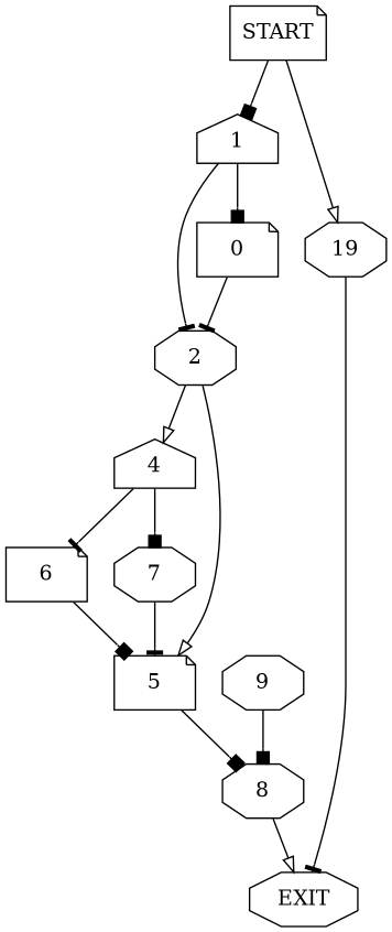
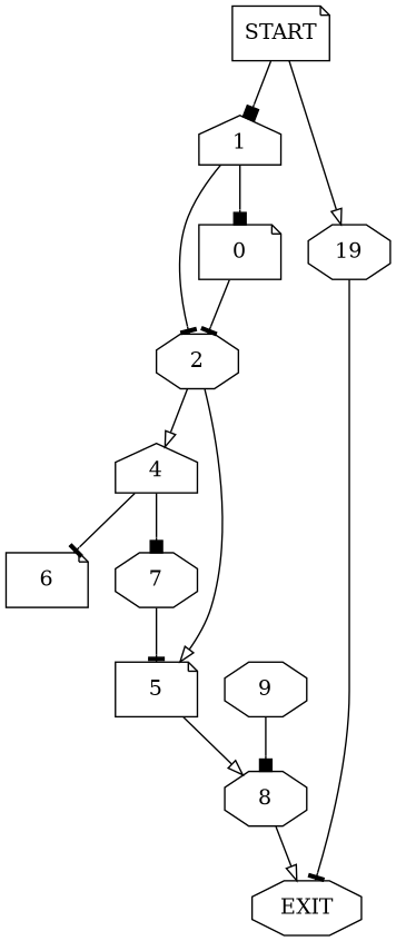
  digraph {
    node [shape=octagon]
    edge [arrowhead=box]
    n1 [label=START shape=note]
    1 [shape=house]
    n3 [label=19]
    2
    n5 [label=0 shape=note]
    n6 [label=EXIT]
    4 [shape=house]
    5 [shape=note]
    6 [shape=note]
    7
    8
    9
    n1 -> 1
    n1 -> n3 [arrowhead=onormal]
    1 -> 2 [arrowhead=tee]
    1 -> n5
    n3 -> n6 [arrowhead=tee]
    2 -> 4 [arrowhead=onormal]
    2 -> 5 [arrowhead=onormal]
    n5 -> 2 [arrowhead=tee]
    4 -> 6 [arrowhead=tee]
    4 -> 7
-   5 -> 8
-   6 -> 5
+   5 -> 8 [arrowhead=onormal]
    7 -> 5 [arrowhead=tee]
    8 -> n6 [arrowhead=onormal]
    9 -> 8
  }
